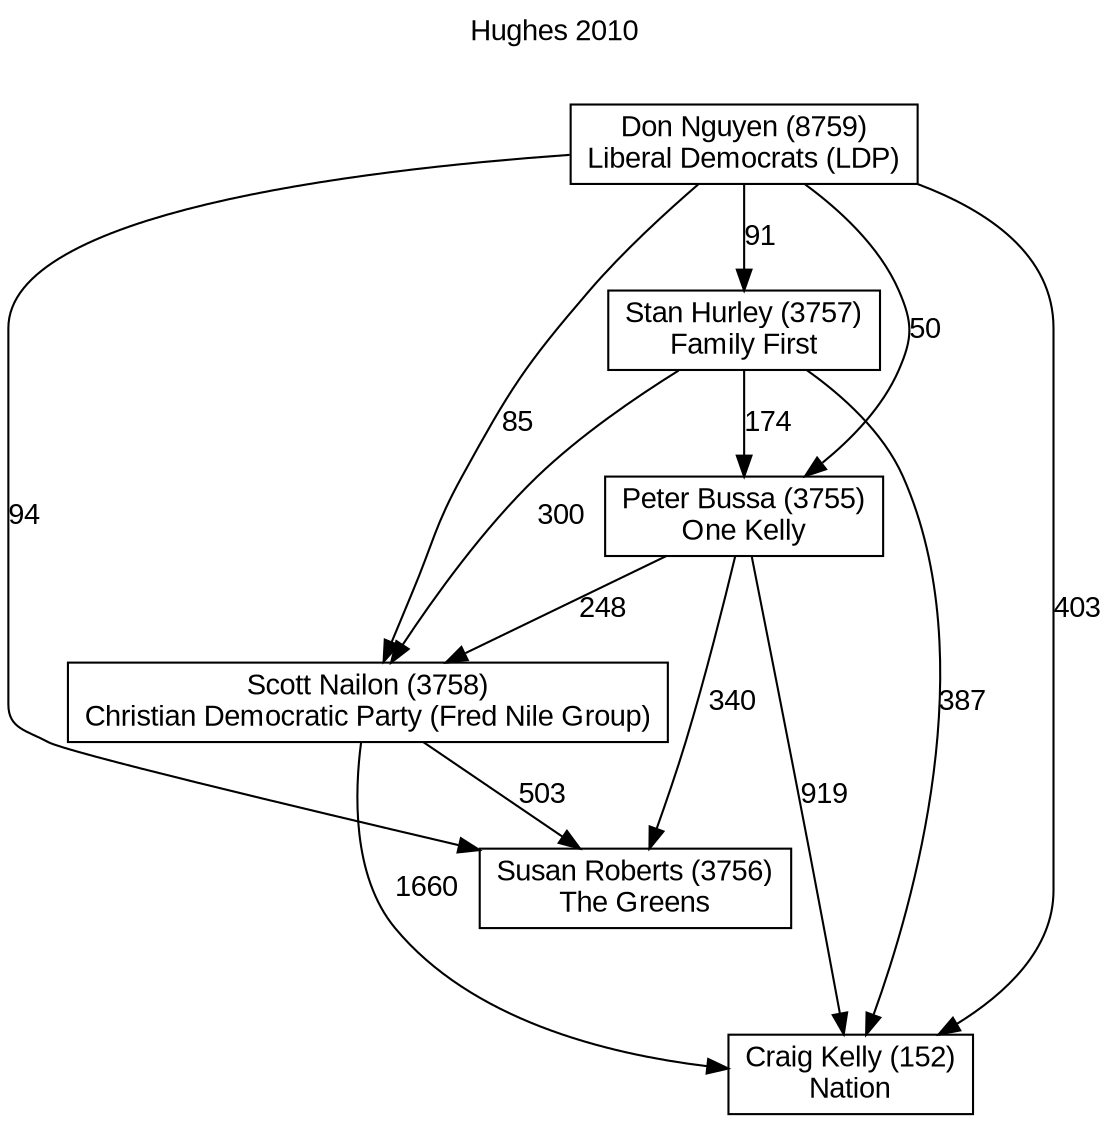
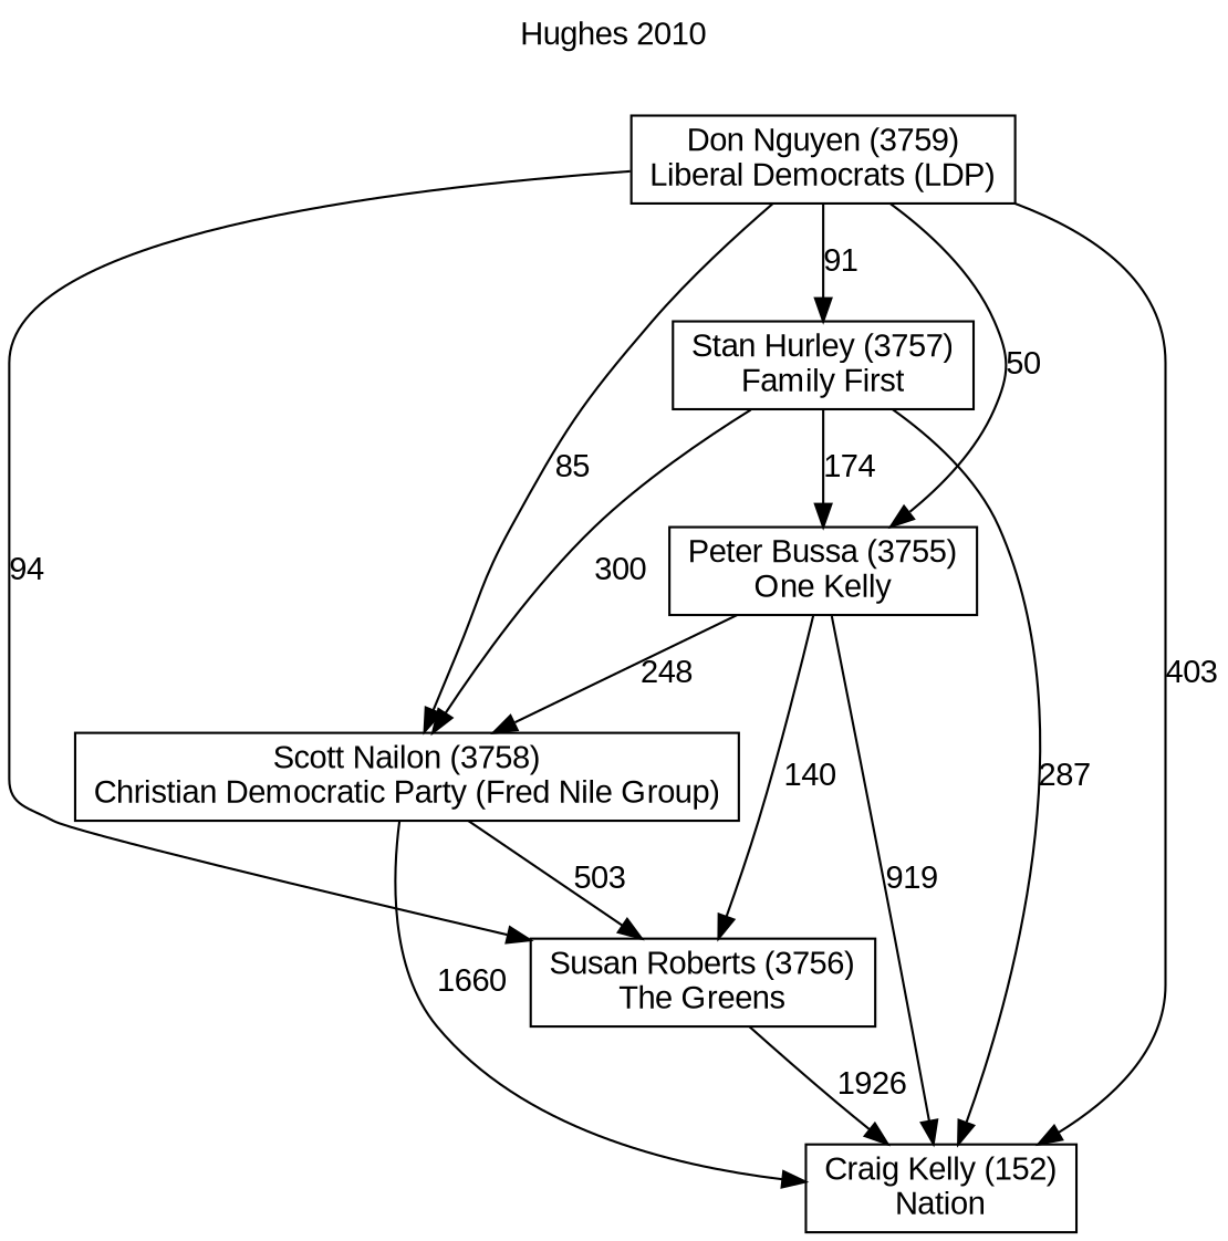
  digraph {
    fontname="Liberation Sans"
    label="Hughes 2010"
    labelloc=t
    mclimit=10
    node [fontname="Liberation Sans" shape=box]
    edge [fontname="Liberation Sans"]
    n1 [label="Craig Kelly (152)\nNation"]
    n2 [label="Susan Roberts (3756)\nThe Greens"]
    n3 [label="Scott Nailon (3758)\nChristian Democratic Party (Fred Nile Group)"]
    n4 [label="Peter Bussa (3755)\nOne Kelly"]
    n5 [label="Stan Hurley (3757)\nFamily First"]
-   n6 [label="Don Nguyen (8759)\nLiberal Democrats (LDP)"]
+   n6 [label="Don Nguyen (3759)\nLiberal Democrats (LDP)"]
+   n2 -> n1 [label=1926]
    n3 -> n1 [label=1660]
    n3 -> n2 [label=503]
    n4 -> n1 [label=919]
-   n4 -> n2 [label=340]
+   n4 -> n2 [label=140]
    n4 -> n3 [label=248]
-   n5 -> n1 [label=387]
+   n5 -> n1 [label=287]
    n5 -> n3 [label=300]
    n5 -> n4 [label=174]
    n6 -> n1 [label=403]
    n6 -> n2 [label=94]
    n6 -> n3 [label=85]
    n6 -> n4 [label=50]
    n6 -> n5 [label=91]
  }
